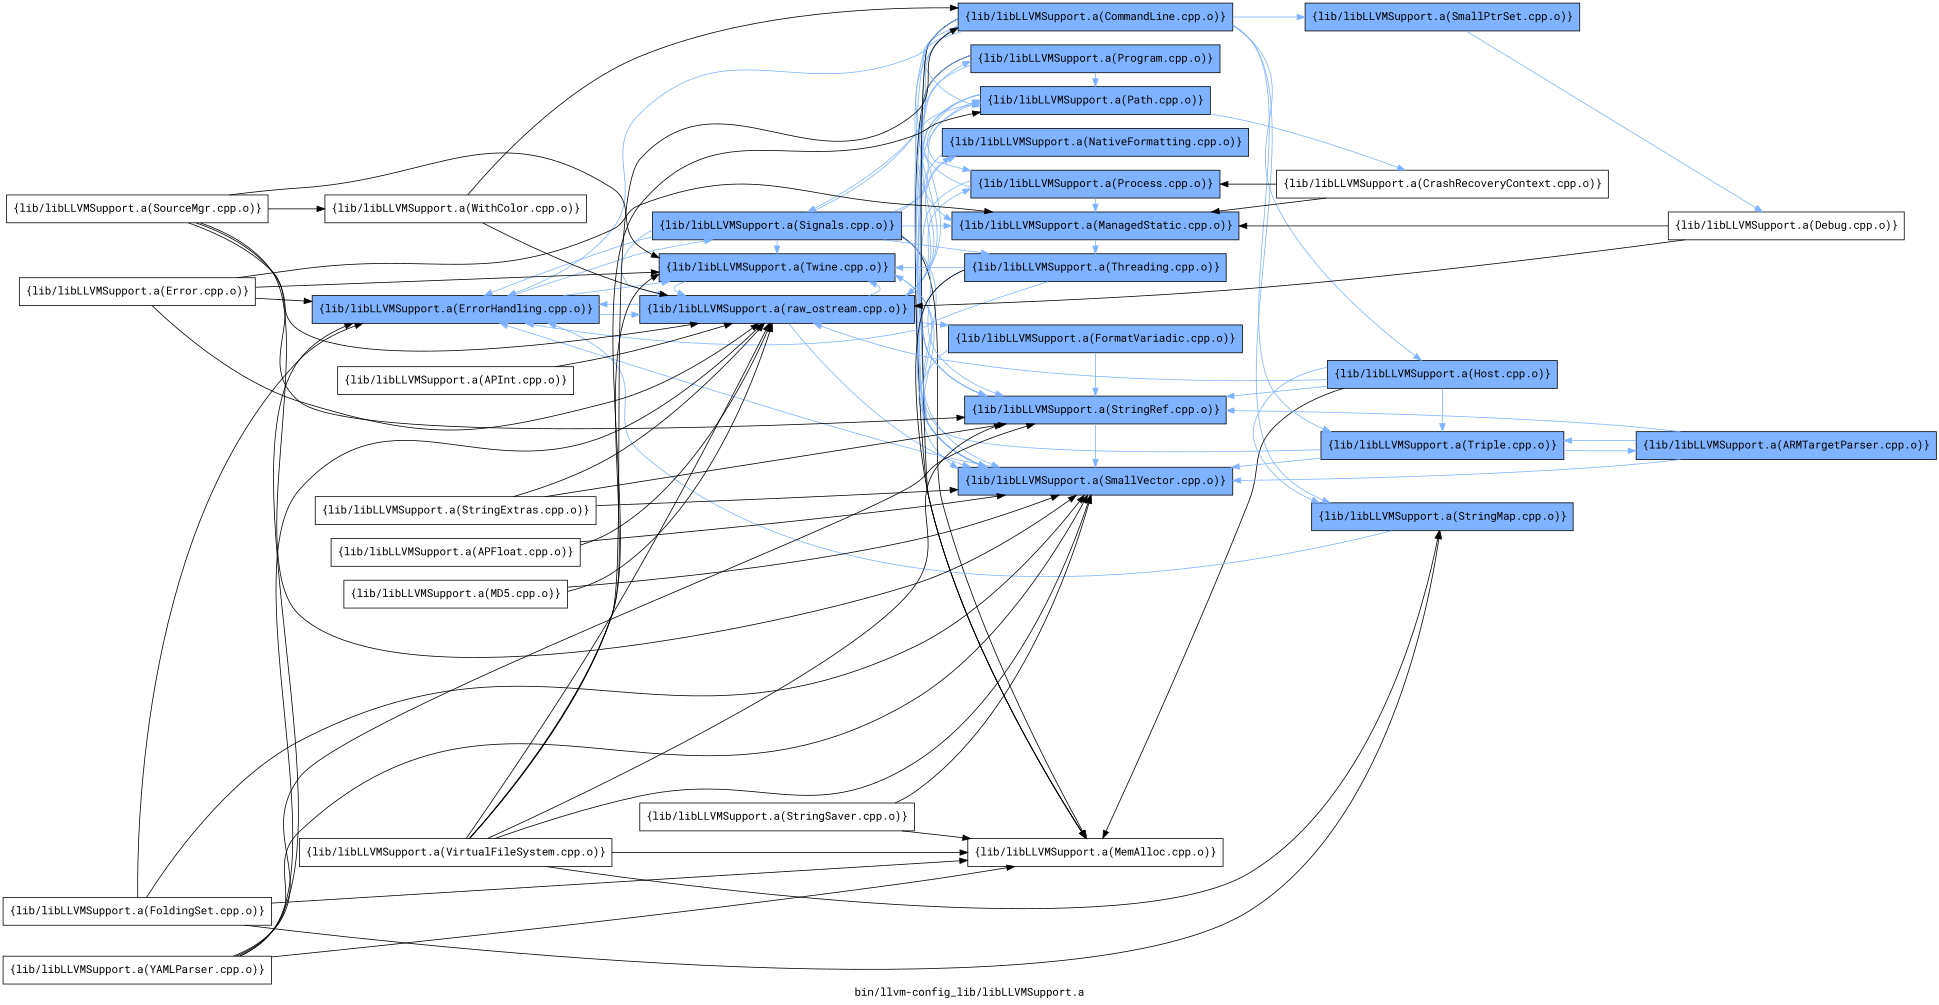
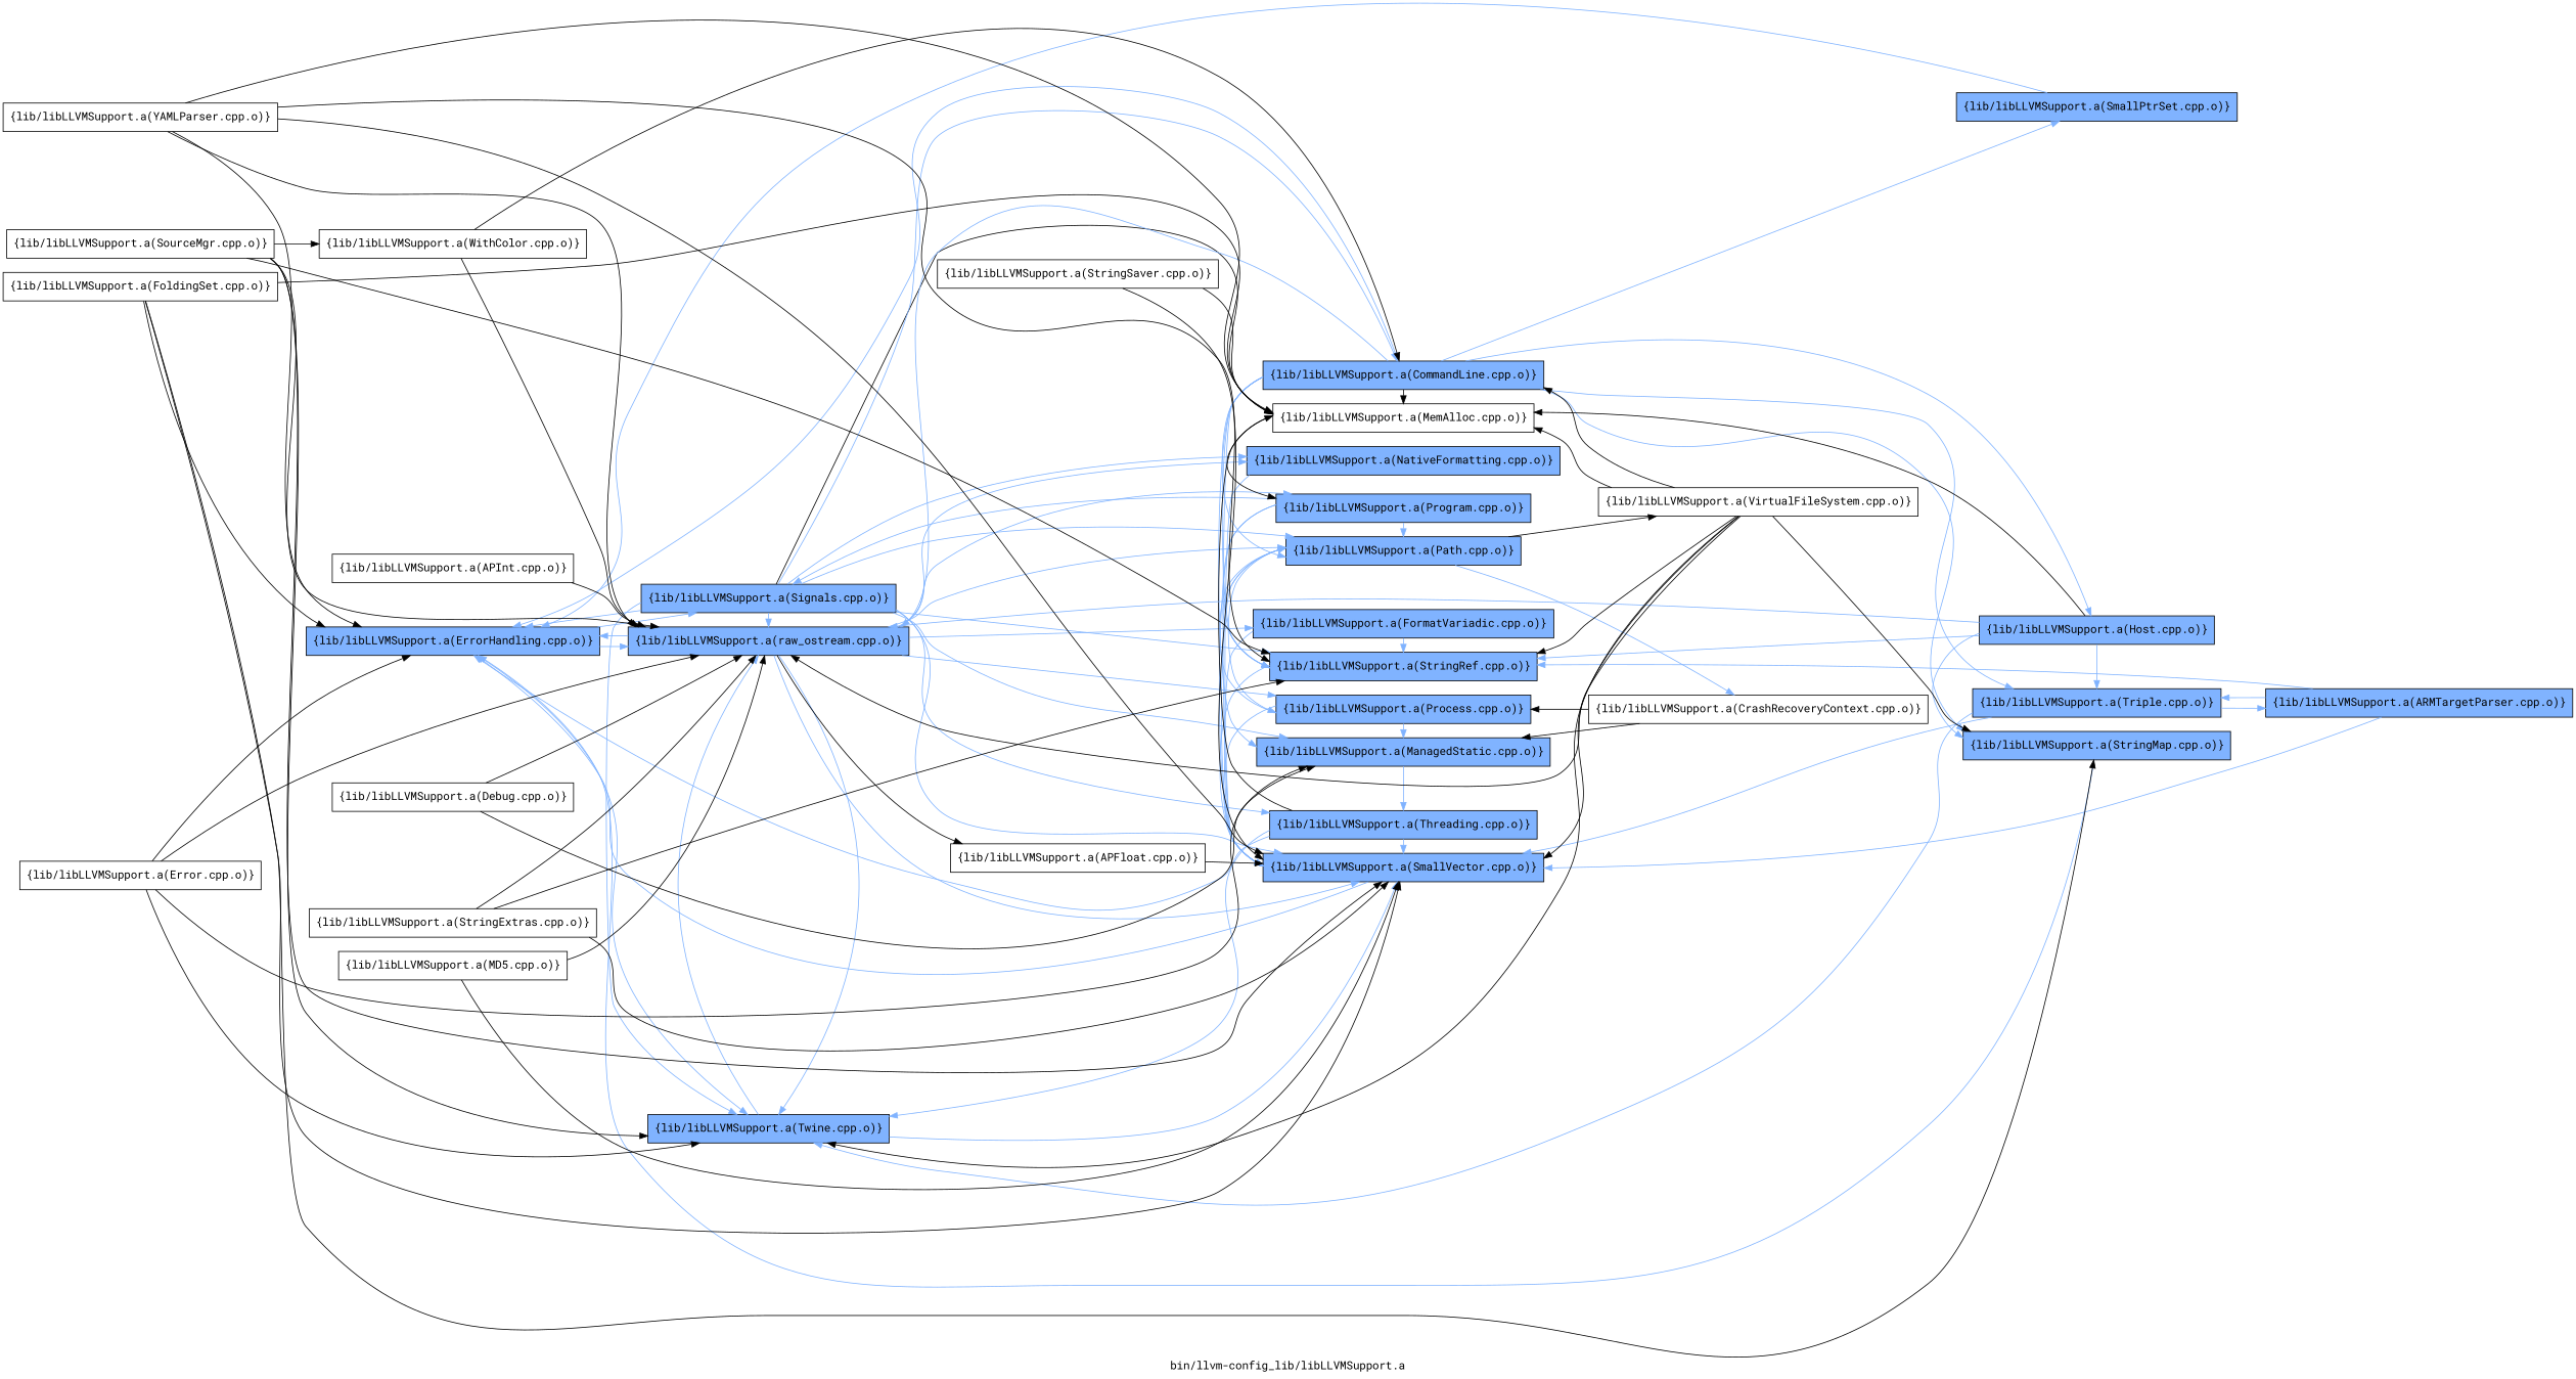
  digraph {
    fontname="Roboto Mono"
    label="bin/llvm-config_lib/libLLVMSupport.a"
    rankdir=LR
    node [fillcolor="0.600000 0.5 1" fontname="Roboto Mono" group=1 shape=box style=filled]
    edge [color="0.600000 0.5 1" fontname="Roboto Mono"]
    n1 [label="{lib/libLLVMSupport.a(ErrorHandling.cpp.o)}"]
    n2 [label="{lib/libLLVMSupport.a(raw_ostream.cpp.o)}"]
    n3 [label="{lib/libLLVMSupport.a(Twine.cpp.o)}"]
    n4 [label="{lib/libLLVMSupport.a(Signals.cpp.o)}"]
    n5 [label="{lib/libLLVMSupport.a(NativeFormatting.cpp.o)}"]
    n6 [label="{lib/libLLVMSupport.a(FormatVariadic.cpp.o)}"]
    n7 [label="{lib/libLLVMSupport.a(Path.cpp.o)}"]
    n8 [label="{lib/libLLVMSupport.a(Process.cpp.o)}"]
    n9 [label="{lib/libLLVMSupport.a(Program.cpp.o)}"]
    n10 [label="{lib/libLLVMSupport.a(SmallVector.cpp.o)}"]
    n11 [label="{lib/libLLVMSupport.a(ManagedStatic.cpp.o)}"]
    n12 [group=0 label="{lib/libLLVMSupport.a(MemAlloc.cpp.o)}" fillcolor="" style=""]
    n13 [label="{lib/libLLVMSupport.a(StringRef.cpp.o)}"]
    n14 [label="{lib/libLLVMSupport.a(CommandLine.cpp.o)}"]
    n15 [label="{lib/libLLVMSupport.a(Threading.cpp.o)}"]
    n16 [label="{lib/libLLVMSupport.a(Host.cpp.o)}"]
    n17 [label="{lib/libLLVMSupport.a(StringMap.cpp.o)}"]
    n18 [label="{lib/libLLVMSupport.a(Triple.cpp.o)}"]
    n19 [label="{lib/libLLVMSupport.a(SmallPtrSet.cpp.o)}"]
    n20 [group=0 label="{lib/libLLVMSupport.a(CrashRecoveryContext.cpp.o)}" fillcolor="" style=""]
    n21 [label="{lib/libLLVMSupport.a(ARMTargetParser.cpp.o)}"]
    n22 [group=0 label="{lib/libLLVMSupport.a(WithColor.cpp.o)}" fillcolor="" style=""]
    n23 [group=0 label="{lib/libLLVMSupport.a(Debug.cpp.o)}" fillcolor="" style=""]
    n24 [group=0 label="{lib/libLLVMSupport.a(APFloat.cpp.o)}" fillcolor="" style=""]
    n25 [group=0 label="{lib/libLLVMSupport.a(Error.cpp.o)}" fillcolor="" style=""]
    n26 [group=0 label="{lib/libLLVMSupport.a(APInt.cpp.o)}" fillcolor="" style=""]
    n27 [group=0 label="{lib/libLLVMSupport.a(FoldingSet.cpp.o)}" fillcolor="" style=""]
    n28 [group=0 label="{lib/libLLVMSupport.a(StringSaver.cpp.o)}" fillcolor="" style=""]
    n29 [group=0 label="{lib/libLLVMSupport.a(VirtualFileSystem.cpp.o)}" fillcolor="" style=""]
    n30 [group=0 label="{lib/libLLVMSupport.a(SourceMgr.cpp.o)}" fillcolor="" style=""]
    n31 [group=0 label="{lib/libLLVMSupport.a(YAMLParser.cpp.o)}" fillcolor="" style=""]
    n32 [group=0 label="{lib/libLLVMSupport.a(MD5.cpp.o)}" fillcolor="" style=""]
    n33 [group=0 label="{lib/libLLVMSupport.a(StringExtras.cpp.o)}" fillcolor="" style=""]
    subgraph sub_1 {
      rank=same
      n1
    }
    subgraph sub_2 {
      rank=same
      n2
      n3
      n4
    }
    subgraph sub_3 {
      rank=same
      n5
      n6
      n7
      n8
      n9
      n10
      n11
      n12
      n13
      n14
      n15
    }
    subgraph sub_4 {
      rank=same
      n16
      n17
      n18
      n19
    }
    n1 -> n2
    n1 -> n3
    n1 -> n4
    n2 -> n1
    n2 -> n3
    n2 -> n5
    n2 -> n6
    n2 -> n7
    n2 -> n8
    n2 -> n9
    n2 -> n10
    n3 -> n2
    n3 -> n10
    n4 -> n1
    n4 -> n2
    n4 -> n3
    n4 -> n5
    n4 -> n7
    n4 -> n10
    n4 -> n11
    n4 -> n12 [color=""]
    n4 -> n13
    n4 -> n14
    n4 -> n15
    n5 -> n10
    n6 -> n10
    n6 -> n13
    n7 -> n8
    n7 -> n10
    n7 -> n13
    n7 -> n20
    n8 -> n7
    n8 -> n10
    n8 -> n11
    n9 -> n4
    n9 -> n7
    n9 -> n10
-   n9 -> n12 [color=""]
+   n12 -> n9 [color=""]
    n9 -> n13
    n10 -> n1
    n11 -> n15
    n13 -> n10
    n14 -> n1
    n14 -> n2
    n14 -> n7
    n14 -> n10
    n14 -> n11
    n14 -> n12 [color=""]
    n14 -> n13
    n14 -> n16
    n14 -> n17
    n14 -> n18
    n14 -> n19
    n15 -> n1
    n15 -> n3
    n15 -> n10
    n15 -> n12 [color=""]
    n16 -> n2
    n16 -> n12 [color=""]
    n16 -> n13
    n16 -> n17
    n16 -> n18
    n17 -> n1
    n18 -> n3
    n18 -> n10
    n18 -> n21
-   n19 -> n23
+   n19 -> n1
    n20 -> n8 [color=""]
    n20 -> n11 [color=""]
    n21 -> n10
    n21 -> n13
    n21 -> n18
    n22 -> n2 [color=""]
    n22 -> n14 [color=""]
    n23 -> n2 [color=""]
    n23 -> n11 [color=""]
-   n24 -> n2 [color=""]
+   n2 -> n24 [color=""]
    n24 -> n10 [color=""]
    n25 -> n1 [color=""]
    n25 -> n2 [color=""]
    n25 -> n3 [color=""]
    n25 -> n11 [color=""]
    n26 -> n2 [color=""]
    n27 -> n1 [color=""]
    n27 -> n10 [color=""]
    n27 -> n12 [color=""]
    n27 -> n17 [color=""]
    n28 -> n10 [color=""]
    n28 -> n12 [color=""]
    n29 -> n2 [color=""]
    n29 -> n3 [color=""]
-   n29 -> n7 [color=""]
+   n7 -> n29 [color=""]
    n29 -> n10 [color=""]
    n29 -> n12 [color=""]
    n29 -> n13 [color=""]
    n29 -> n14 [color=""]
    n29 -> n17 [color=""]
    n30 -> n2 [color=""]
    n30 -> n3 [color=""]
    n30 -> n10 [color=""]
    n30 -> n13 [color=""]
    n30 -> n22 [color=""]
    n31 -> n1 [color=""]
    n31 -> n2 [color=""]
    n31 -> n10 [color=""]
    n31 -> n12 [color=""]
    n31 -> n13 [color=""]
    n32 -> n2 [color=""]
    n32 -> n10 [color=""]
    n33 -> n2 [color=""]
    n33 -> n10 [color=""]
    n33 -> n13 [color=""]
  }
